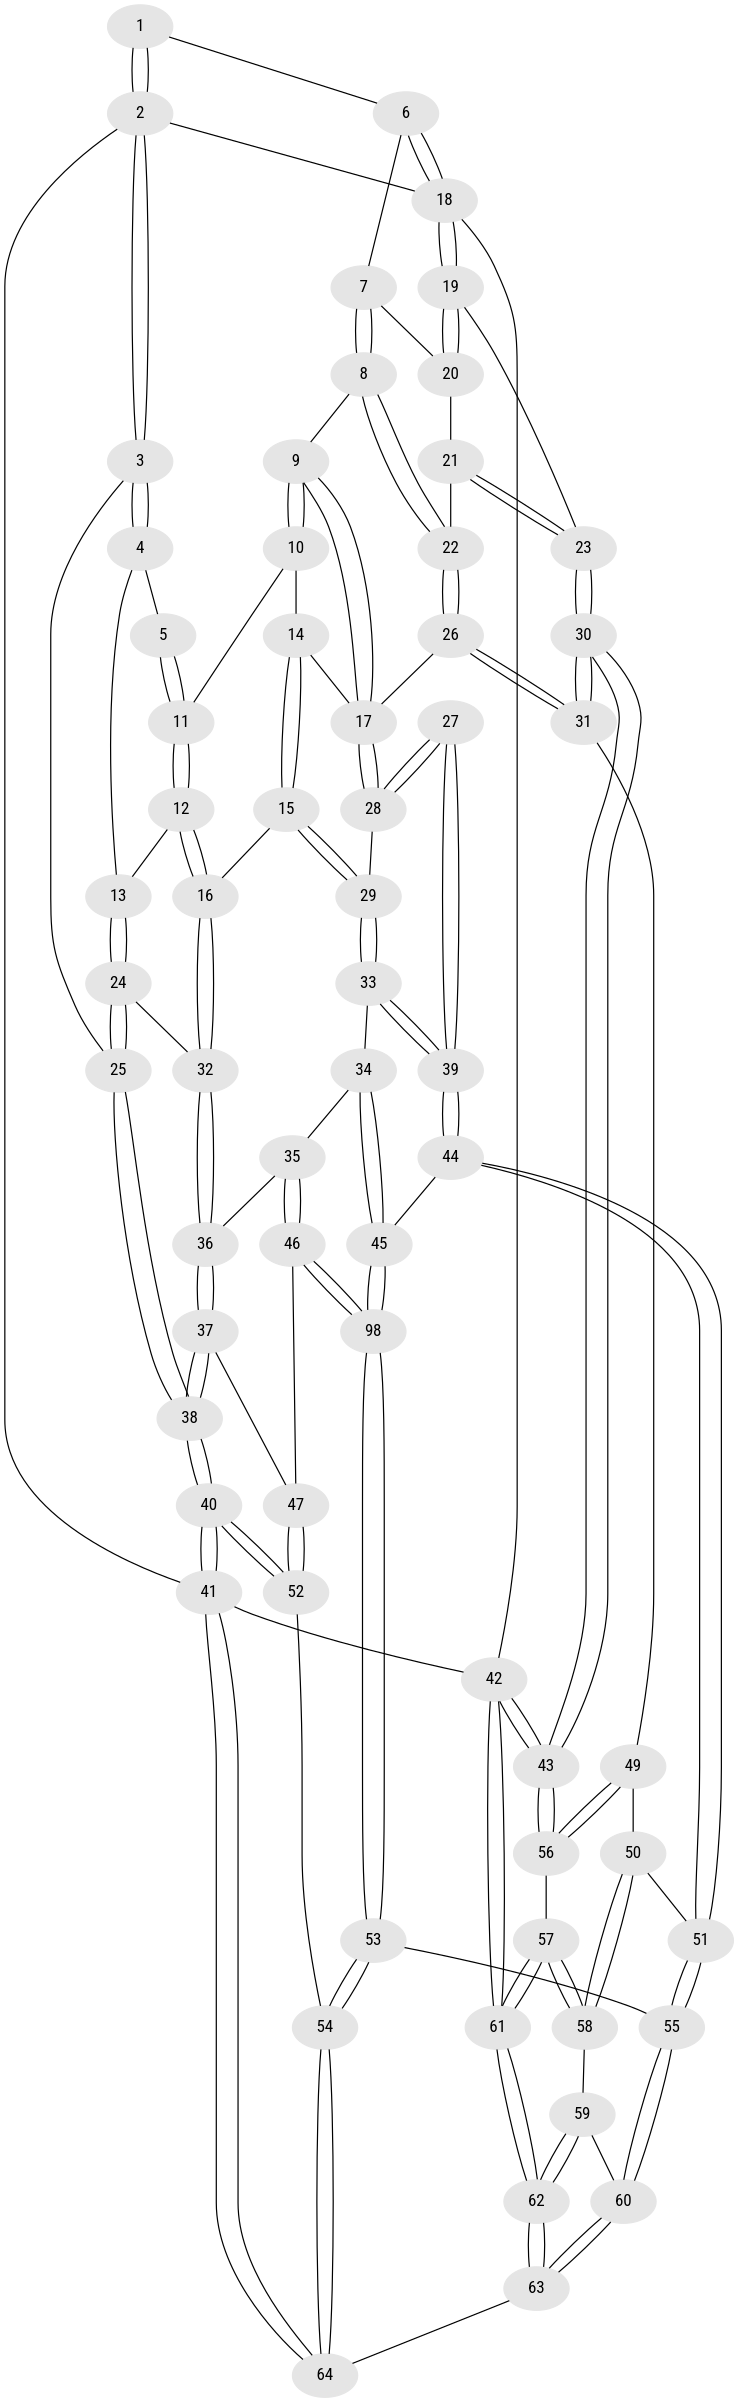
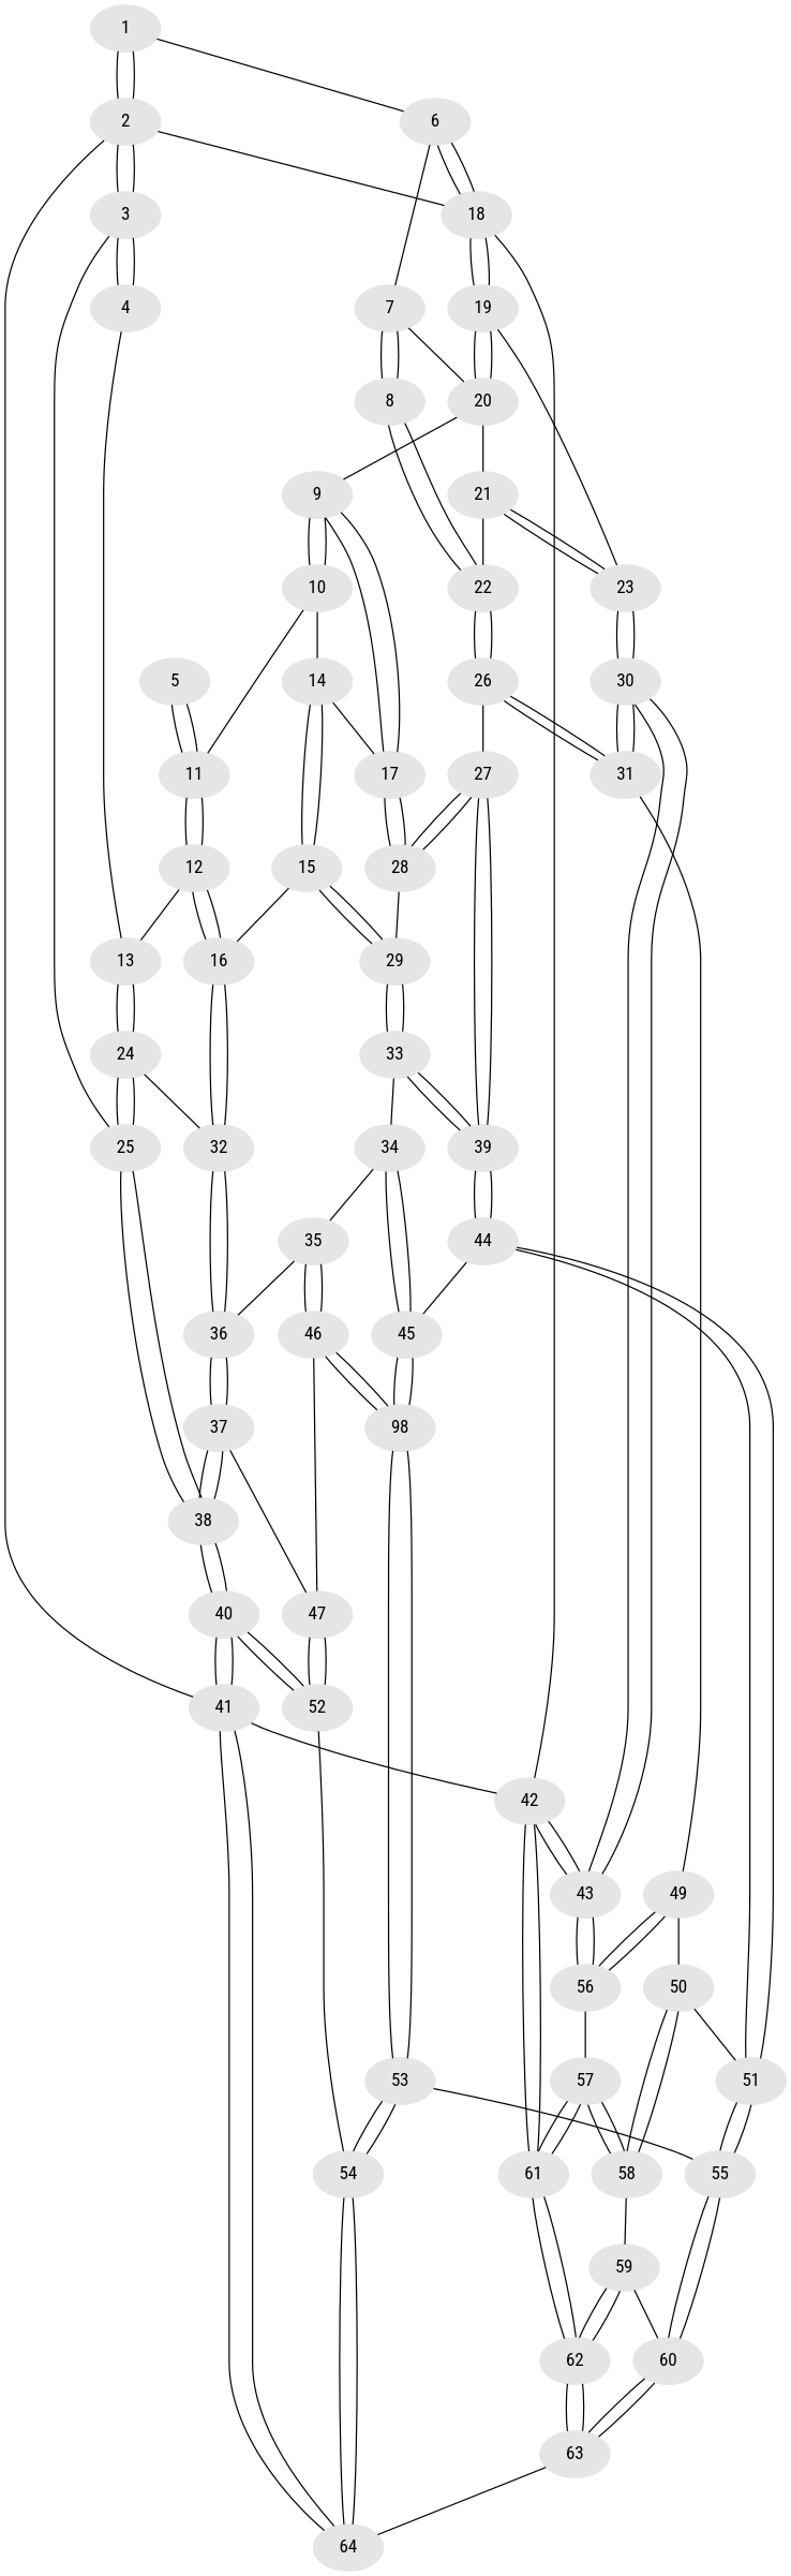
  graph {
    fontname="Roboto Condensed"
    node [color=gray90 fontname="Roboto Condensed" style=filled]
    edge [fontname="Roboto Condensed"]
    1
    2
    6
    3
    18
    41
    7
    4
    25
    19
    42
    64
    5
    13
    38
    11
    24
    12
    8
    20
    9
    22
    21
    10
    17
    26
    14
    28
    15
    16
    32
    29
    33
    36
    23
    43
    61
    30
    27
    31
    40
    39
    49
    44
    34
    56
    50
    37
    35
    45
    46
    n52 [label=98]
    47
    52
    51
    54
    62
    57
    55
    53
    58
    59
    60
    63
    1 -- 2
    1 -- 2
    1 -- 6
    2 -- 3
    2 -- 3
    2 -- 18
    2 -- 41
    6 -- 18
    6 -- 18
    6 -- 7
    3 -- 4
    3 -- 4
    3 -- 25
    18 -- 19
    18 -- 19
    18 -- 42
    41 -- 42
    41 -- 64
    41 -- 64
    7 -- 8
    7 -- 8
    7 -- 20
-   4 -- 5
    4 -- 13
    25 -- 38
    25 -- 38
    19 -- 20
    19 -- 20
    19 -- 23
    42 -- 43
    42 -- 43
    42 -- 61
    42 -- 61
    5 -- 11
    5 -- 11
    13 -- 24
    13 -- 24
    38 -- 40
    38 -- 40
    11 -- 12
    11 -- 12
    24 -- 25
    24 -- 25
    24 -- 32
    12 -- 13
    12 -- 16
    12 -- 16
-   8 -- 9
+   20 -- 9
    8 -- 22
    8 -- 22
    20 -- 21
    9 -- 10
    9 -- 10
    9 -- 17
    9 -- 17
    22 -- 26
    22 -- 26
    21 -- 22
    21 -- 23
    21 -- 23
    10 -- 11
    10 -- 14
    17 -- 28
    17 -- 28
-   26 -- 17
+   26 -- 27
    26 -- 31
    26 -- 31
    14 -- 17
    14 -- 15
    14 -- 15
    28 -- 29
    15 -- 16
    15 -- 29
    15 -- 29
    16 -- 32
    16 -- 32
    32 -- 36
    32 -- 36
    29 -- 33
    29 -- 33
    33 -- 39
    33 -- 39
    33 -- 34
    36 -- 37
    36 -- 37
    23 -- 30
    23 -- 30
    43 -- 56
    43 -- 56
    61 -- 62
    61 -- 62
    30 -- 43
    30 -- 43
    30 -- 31
    30 -- 31
    27 -- 28
    27 -- 28
    27 -- 39
    27 -- 39
    31 -- 49
    40 -- 41
    40 -- 41
    40 -- 52
    40 -- 52
    39 -- 44
    39 -- 44
    49 -- 56
    49 -- 56
    49 -- 50
    44 -- 45
    44 -- 51
    44 -- 51
    34 -- 35
    34 -- 45
    34 -- 45
    56 -- 57
    50 -- 51
    50 -- 58
    50 -- 58
    37 -- 38
    37 -- 38
    37 -- 47
    35 -- 36
    35 -- 46
    35 -- 46
    45 -- n52
    45 -- n52
    46 -- n52
    46 -- n52
    46 -- 47
    n52 -- 53
    n52 -- 53
    47 -- 52
    47 -- 52
    52 -- 54
    51 -- 55
    51 -- 55
    54 -- 64
    54 -- 64
    62 -- 63
    62 -- 63
    57 -- 61
    57 -- 61
    57 -- 58
    57 -- 58
    55 -- 60
    55 -- 60
    53 -- 54
    53 -- 54
    53 -- 55
    58 -- 59
    59 -- 62
    59 -- 62
    59 -- 60
    60 -- 63
    60 -- 63
    63 -- 64
  }
